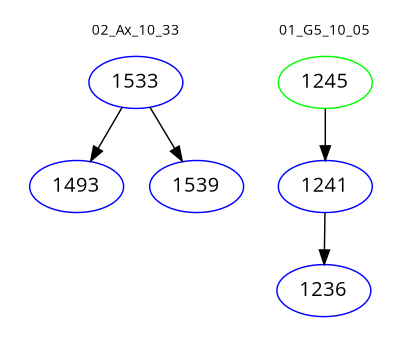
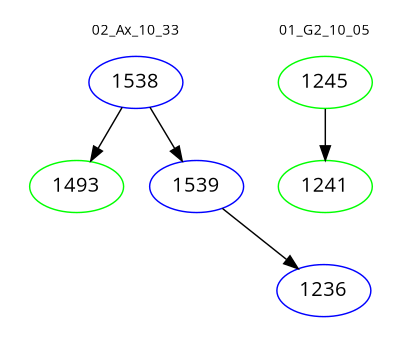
  digraph {
    fontname="Open Sans"
    node [color=blue fontname="Open Sans"]
    edge [color=black fontname="Open Sans"]
-   n1 [label=1533]
-   n2 [label=1493]
+   n1 [label=1538]
+   n2 [color=green label=1493]
    n3 [label=1539]
-   n4 [label=1241]
+   n4 [color=green label=1241]
    n5 [label=1236]
    n6 [color=green label=1245]
    subgraph cluster_1 {
      color=white
      fontsize=10
      label="02_Ax_10_33"
      n1
      n2
      n3
    }
    subgraph cluster_2 {
      color=white
      fontsize=10
-     label="01_G5_10_05"
+     label="01_G2_10_05"
      n4
      n5
      n6
    }
    n1 -> n2
    n1 -> n3
-   n4 -> n5
+   n3 -> n5
    n6 -> n4
  }
